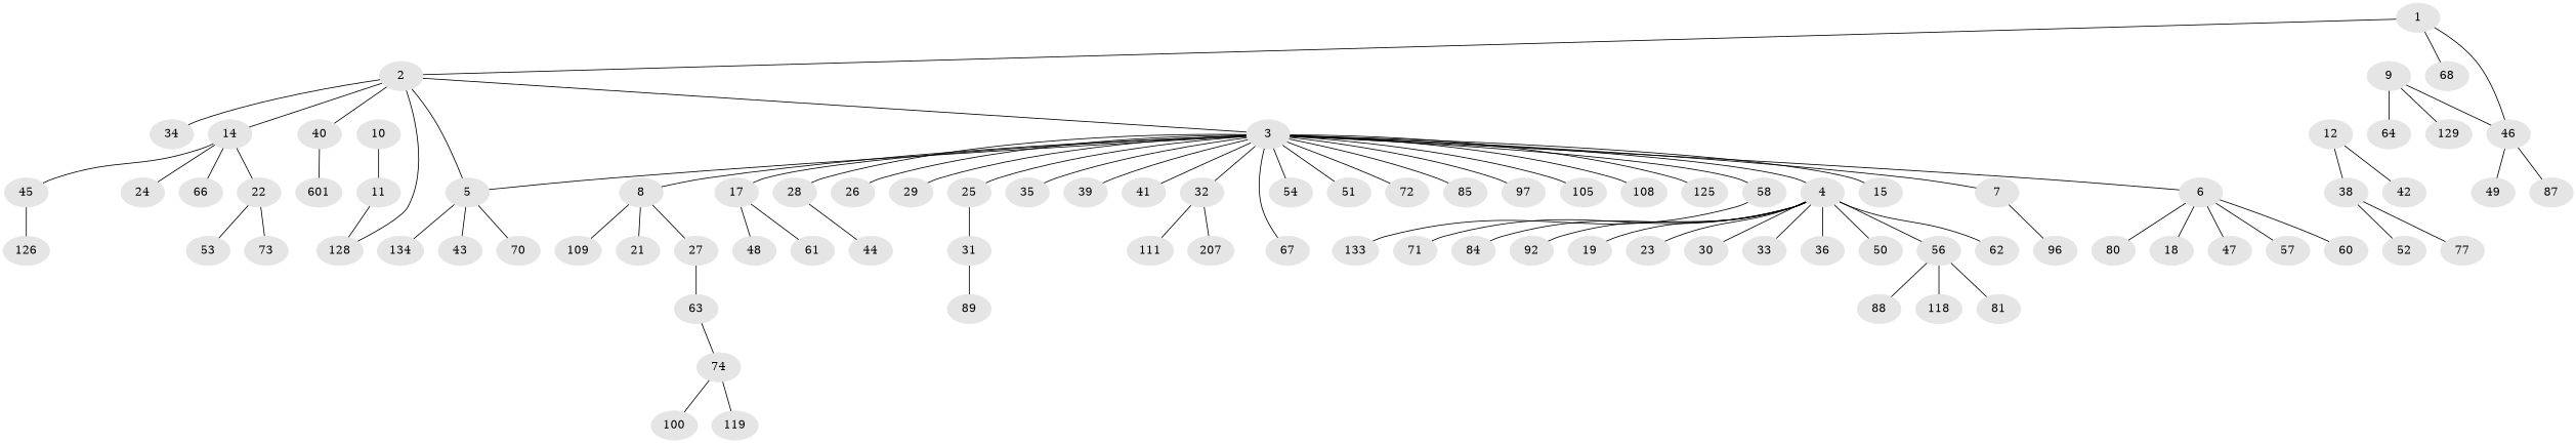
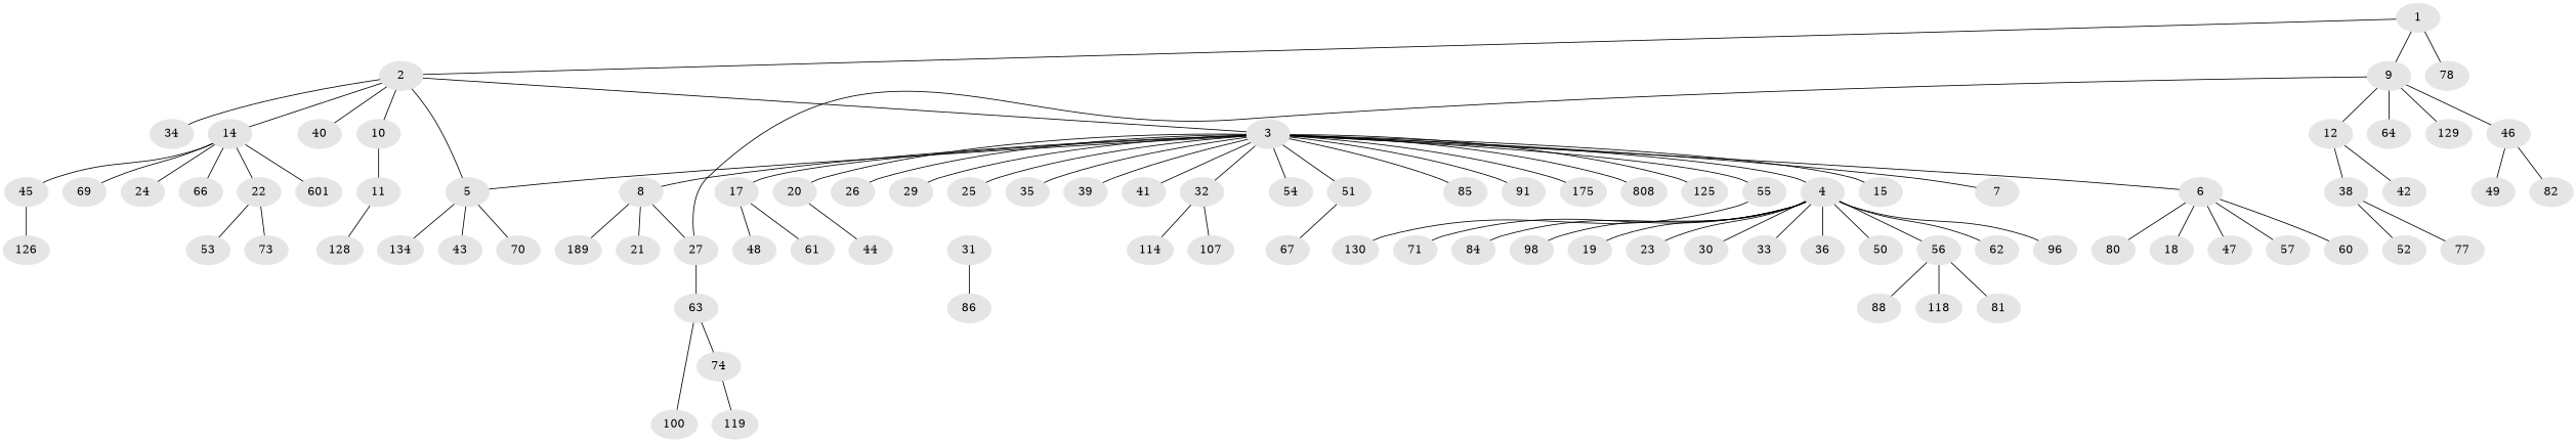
  graph {
    node [color=gray90 style=filled]
    2 [super="+37+99+104+120+124+127+114+83"]
    3
    5
    10
    14
    34
    40
    1
    9 [super="+11+65"]
-   78 [label=68]
+   78
    27 [super="+117+122+102+93"]
    12 [super="+76+103+110+75"]
    46
    64
    129
    4
    6
    7 [super="+13"]
    8
    15
    17 [super="+28"]
-   20 [label=28]
+   20
    25 [super="+98"]
    26
    29
    32
    35
    39
    41
    51
    54 [super="+59"]
-   58
+   58 [label=55]
    67
-   72 [super="+131"]
    85
-   97
-   105
-   108
+   97 [label=91]
+   105 [label=175]
+   108 [label=808]
    125
    43
    70 [super="+121"]
    134
    n43 [label=11]
    22 [super="+79"]
    24
    45
    66 [super="+95+106+82"]
+   69
    n49 [label=601]
    19
    23 [super="+68"]
    30
    33
    36
    50
    56
    62 [super="+116"]
    71
    84 [super="+91"]
-   92 [super="+94"]
+   92 [super="+94" label=98]
    96
    18
    47
    57
    60
    80
    21
-   109
+   109 [label=189]
    48
    61
    44
    31
-   107 [label=207]
-   111
-   130 [label=133]
+   107
+   111 [label=114]
+   130
    81
    88
    118
    63
    38
    42
    49
-   87
+   87 [label=82]
    128
    52
    77
    53
    73
    126
-   89
+   89 [label=86]
    74
    100
    119
    2 -- 3
    2 -- 5
-   2 -- 128
+   2 -- 10
    2 -- 14
    2 -- 34
    2 -- 40
    3 -- 5
    3 -- 4
    3 -- 6
    3 -- 7
    3 -- 8
    3 -- 15
    3 -- 17
    3 -- 20
    3 -- 25
    3 -- 26
    3 -- 29
    3 -- 32
    3 -- 35
    3 -- 39
    3 -- 41
    3 -- 51
    3 -- 54
    3 -- 58
-   3 -- 67
-   3 -- 72
+   51 -- 67
    3 -- 85
    3 -- 97
    3 -- 105
    3 -- 108
    3 -- 125
    5 -- 43
    5 -- 70
    5 -- 134
    10 -- n43
    14 -- 22
    14 -- 24
    14 -- 45
    14 -- 66
-   40 -- n49
+   14 -- 69
+   14 -- n49
    1 -- 2
-   1 -- 46
+   1 -- 9
    1 -- 78
+   9 -- 27
+   9 -- 12
    9 -- 46
    9 -- 64
    9 -- 129
    27 -- 63
    12 -- 38
    12 -- 42
    46 -- 49
    46 -- 87
    4 -- 19
    4 -- 23
    4 -- 30
    4 -- 33
    4 -- 36
    4 -- 50
    4 -- 56
    4 -- 62
    4 -- 71
    4 -- 84
    4 -- 92
-   7 -- 96
+   4 -- 96
    6 -- 18
    6 -- 47
    6 -- 57
    6 -- 60
    6 -- 80
    8 -- 27
    8 -- 21
    8 -- 109
    17 -- 48
    17 -- 61
    20 -- 44
-   25 -- 31
    32 -- 107
    32 -- 111
    58 -- 130
    n43 -- 128
    22 -- 53
    22 -- 73
    45 -- 126
    56 -- 81
    56 -- 88
    56 -- 118
    31 -- 89
    63 -- 74
    38 -- 52
    38 -- 77
-   74 -- 100
+   63 -- 100
    74 -- 119
  }
